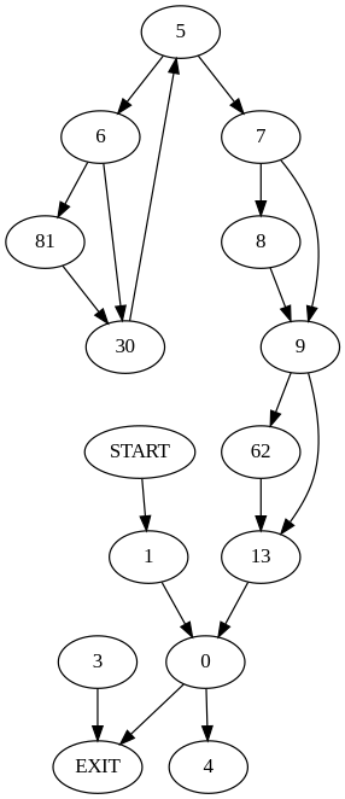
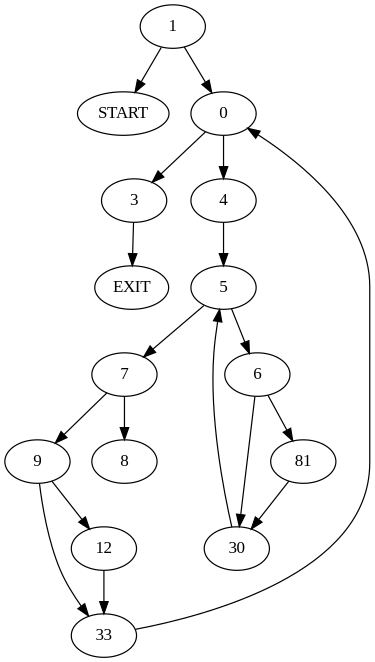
  digraph {
    fontname="Liberation Serif"
    node [fontname="Liberation Serif"]
    edge [fontname="Liberation Serif"]
    n1 [label=START]
    1
    n3 [label=0]
    n4 [label=EXIT]
    3
    4
    5
    6
    7
    n10 [label=30]
    n11 [label=81]
    8
    9
-   12 [label=62]
-   13
-   n1 -> 1
+   12
+   13 [label=33]
+   1 -> n1
    1 -> n3
-   n3 -> n4
+   n3 -> 3
    n3 -> 4
    3 -> n4
+   4 -> 5
    5 -> 6
    5 -> 7
    6 -> n10
    6 -> n11
    7 -> 8
    7 -> 9
    n10 -> 5
    n11 -> n10
-   8 -> 9
    9 -> 12
    9 -> 13
    12 -> 13
    13 -> n3
  }
